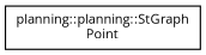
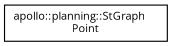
  digraph {
    rankdir=LR
    fontname="Open Sans"
-   n1 [color=black fillcolor=white fontname="Open Sans" fontsize=10 height=0.2 label="planning::planning::StGraph\lPoint" shape=record style=filled width=0.4]
+   n1 [color=black fillcolor=white fontname="Open Sans" fontsize=10 height=0.2 label="apollo::planning::StGraph\lPoint" shape=record style=filled width=0.4]
  }
